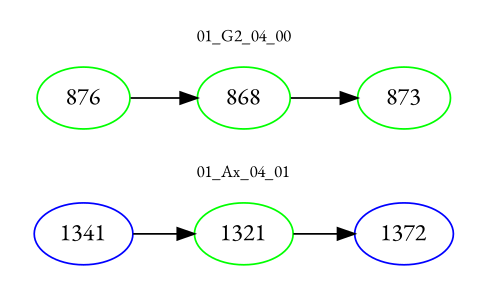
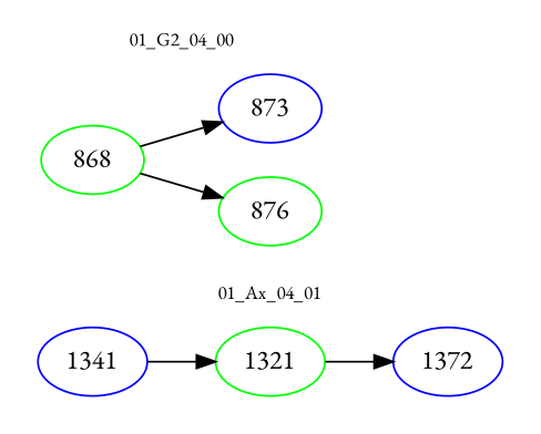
  digraph {
    fontname="EB Garamond"
    rankdir=LR
    node [color=blue fontname="EB Garamond"]
    edge [color=black fontname="EB Garamond"]
    n1 [label=1341]
    n2 [color=green label=1321]
    n3 [label=1372]
    n4 [color=green label=876]
    n5 [color=green label=868]
-   n6 [color=green label=873]
+   n6 [label=873]
    subgraph cluster_1 {
      color=white
      fontsize=10
      label="01_Ax_04_01"
      n1
      n2
      n3
    }
    subgraph cluster_2 {
      color=white
      fontsize=10
      label="01_G2_04_00"
      n4
      n5
      n6
    }
    n1 -> n2
    n2 -> n3
-   n4 -> n5
+   n5 -> n4
    n5 -> n6
  }
